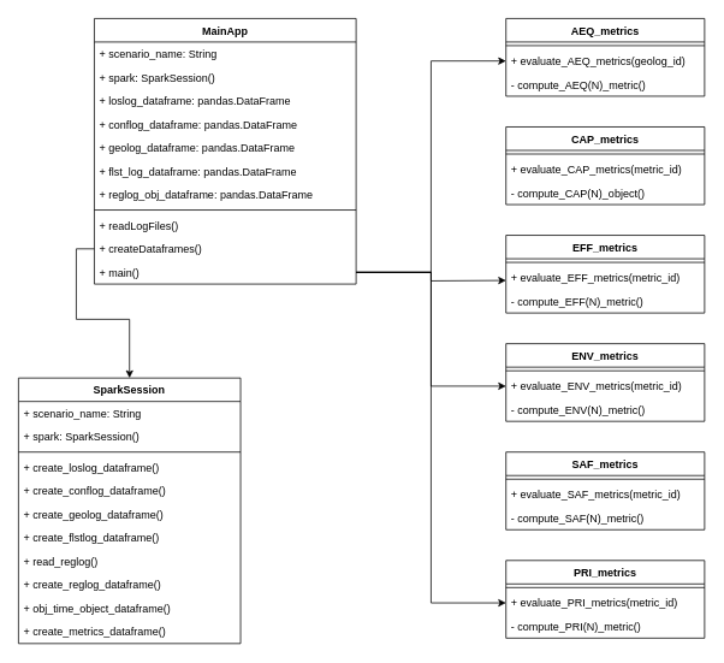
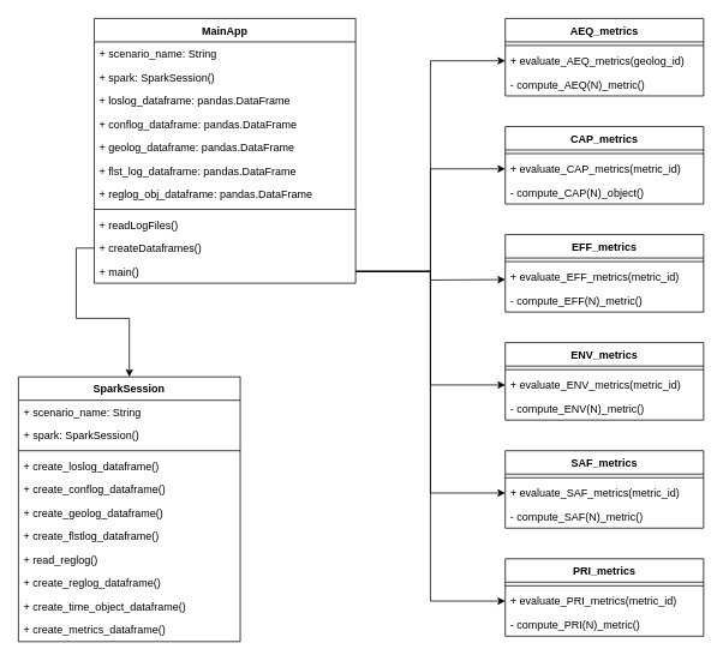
  <mxCell id="0" />
  <mxCell id="1" parent="0" />
  <mxCell id="2" value="MainApp" style="swimlane;fontStyle=1;align=center;verticalAlign=top;childLayout=stackLayout;horizontal=1;startSize=26;horizontalStack=0;resizeParent=1;resizeParentMax=0;resizeLast=0;collapsible=1;marginBottom=0;" parent="1" vertex="1"><mxGeometry x="104" y="20" width="290" height="294" as="geometry" /></mxCell>
  <mxCell id="3" value="+ scenario_name: String" style="text;strokeColor=none;fillColor=none;align=left;verticalAlign=top;spacingLeft=4;spacingRight=4;overflow=hidden;rotatable=0;points=[[0,0.5],[1,0.5]];portConstraint=eastwest;" parent="2" vertex="1"><mxGeometry y="26" width="290" height="26" as="geometry" /></mxCell>
  <mxCell id="4" value="+ spark: SparkSession()" style="text;strokeColor=none;fillColor=none;align=left;verticalAlign=top;spacingLeft=4;spacingRight=4;overflow=hidden;rotatable=0;points=[[0,0.5],[1,0.5]];portConstraint=eastwest;" parent="2" vertex="1"><mxGeometry y="52" width="290" height="26" as="geometry" /></mxCell>
  <mxCell id="5" value="+ loslog_dataframe: pandas.DataFrame" style="text;strokeColor=none;fillColor=none;align=left;verticalAlign=top;spacingLeft=4;spacingRight=4;overflow=hidden;rotatable=0;points=[[0,0.5],[1,0.5]];portConstraint=eastwest;" parent="2" vertex="1"><mxGeometry y="78" width="290" height="26" as="geometry" /></mxCell>
  <mxCell id="6" value="+ conflog_dataframe: pandas.DataFrame" style="text;strokeColor=none;fillColor=none;align=left;verticalAlign=top;spacingLeft=4;spacingRight=4;overflow=hidden;rotatable=0;points=[[0,0.5],[1,0.5]];portConstraint=eastwest;" parent="2" vertex="1"><mxGeometry y="104" width="290" height="26" as="geometry" /></mxCell>
  <mxCell id="7" value="+ geolog_dataframe: pandas.DataFrame" style="text;strokeColor=none;fillColor=none;align=left;verticalAlign=top;spacingLeft=4;spacingRight=4;overflow=hidden;rotatable=0;points=[[0,0.5],[1,0.5]];portConstraint=eastwest;" parent="2" vertex="1"><mxGeometry y="130" width="290" height="26" as="geometry" /></mxCell>
  <mxCell id="8" value="+ flst_log_dataframe: pandas.DataFrame" style="text;strokeColor=none;fillColor=none;align=left;verticalAlign=top;spacingLeft=4;spacingRight=4;overflow=hidden;rotatable=0;points=[[0,0.5],[1,0.5]];portConstraint=eastwest;" parent="2" vertex="1"><mxGeometry y="156" width="290" height="26" as="geometry" /></mxCell>
  <mxCell id="9" value="+ reglog_obj_dataframe: pandas.DataFrame" style="text;strokeColor=none;fillColor=none;align=left;verticalAlign=top;spacingLeft=4;spacingRight=4;overflow=hidden;rotatable=0;points=[[0,0.5],[1,0.5]];portConstraint=eastwest;" parent="2" vertex="1"><mxGeometry y="182" width="290" height="26" as="geometry" /></mxCell>
  <mxCell id="10" value="" style="line;strokeWidth=1;fillColor=none;align=left;verticalAlign=middle;spacingTop=-1;spacingLeft=3;spacingRight=3;rotatable=0;labelPosition=right;points=[];portConstraint=eastwest;" parent="2" vertex="1"><mxGeometry y="208" width="290" height="8" as="geometry" /></mxCell>
  <mxCell id="11" value="+ readLogFiles()" style="text;strokeColor=none;fillColor=none;align=left;verticalAlign=top;spacingLeft=4;spacingRight=4;overflow=hidden;rotatable=0;points=[[0,0.5],[1,0.5]];portConstraint=eastwest;" parent="2" vertex="1"><mxGeometry y="216" width="290" height="26" as="geometry" /></mxCell>
  <mxCell id="12" value="+ createDataframes()" style="text;strokeColor=none;fillColor=none;align=left;verticalAlign=top;spacingLeft=4;spacingRight=4;overflow=hidden;rotatable=0;points=[[0,0.5],[1,0.5]];portConstraint=eastwest;" parent="2" vertex="1"><mxGeometry y="242" width="290" height="26" as="geometry" /></mxCell>
  <mxCell id="13" value="+ main()" style="text;strokeColor=none;fillColor=none;align=left;verticalAlign=top;spacingLeft=4;spacingRight=4;overflow=hidden;rotatable=0;points=[[0,0.5],[1,0.5]];portConstraint=eastwest;" parent="2" vertex="1"><mxGeometry y="268" width="290" height="26" as="geometry" /></mxCell>
  <mxCell id="14" value="SparkSession" style="swimlane;fontStyle=1;align=center;verticalAlign=top;childLayout=stackLayout;horizontal=1;startSize=26;horizontalStack=0;resizeParent=1;resizeParentMax=0;resizeLast=0;collapsible=1;marginBottom=0;" parent="1" vertex="1"><mxGeometry x="20" y="418" width="246" height="294" as="geometry" /></mxCell>
  <mxCell id="15" value="+ scenario_name: String" style="text;strokeColor=none;fillColor=none;align=left;verticalAlign=top;spacingLeft=4;spacingRight=4;overflow=hidden;rotatable=0;points=[[0,0.5],[1,0.5]];portConstraint=eastwest;" parent="14" vertex="1"><mxGeometry y="26" width="246" height="26" as="geometry" /></mxCell>
  <mxCell id="16" value="+ spark: SparkSession()" style="text;strokeColor=none;fillColor=none;align=left;verticalAlign=top;spacingLeft=4;spacingRight=4;overflow=hidden;rotatable=0;points=[[0,0.5],[1,0.5]];portConstraint=eastwest;" parent="14" vertex="1"><mxGeometry y="52" width="246" height="26" as="geometry" /></mxCell>
  <mxCell id="17" value="" style="line;strokeWidth=1;fillColor=none;align=left;verticalAlign=middle;spacingTop=-1;spacingLeft=3;spacingRight=3;rotatable=0;labelPosition=right;points=[];portConstraint=eastwest;" parent="14" vertex="1"><mxGeometry y="78" width="246" height="8" as="geometry" /></mxCell>
  <mxCell id="18" value="+ create_loslog_dataframe()" style="text;strokeColor=none;fillColor=none;align=left;verticalAlign=top;spacingLeft=4;spacingRight=4;overflow=hidden;rotatable=0;points=[[0,0.5],[1,0.5]];portConstraint=eastwest;" parent="14" vertex="1"><mxGeometry y="86" width="246" height="26" as="geometry" /></mxCell>
  <mxCell id="19" value="+ create_conflog_dataframe()" style="text;strokeColor=none;fillColor=none;align=left;verticalAlign=top;spacingLeft=4;spacingRight=4;overflow=hidden;rotatable=0;points=[[0,0.5],[1,0.5]];portConstraint=eastwest;" parent="14" vertex="1"><mxGeometry y="112" width="246" height="26" as="geometry" /></mxCell>
  <mxCell id="20" value="+ create_geolog_dataframe()" style="text;strokeColor=none;fillColor=none;align=left;verticalAlign=top;spacingLeft=4;spacingRight=4;overflow=hidden;rotatable=0;points=[[0,0.5],[1,0.5]];portConstraint=eastwest;" parent="14" vertex="1"><mxGeometry y="138" width="246" height="26" as="geometry" /></mxCell>
  <mxCell id="21" value="+ create_flstlog_dataframe()" style="text;strokeColor=none;fillColor=none;align=left;verticalAlign=top;spacingLeft=4;spacingRight=4;overflow=hidden;rotatable=0;points=[[0,0.5],[1,0.5]];portConstraint=eastwest;" parent="14" vertex="1"><mxGeometry y="164" width="246" height="26" as="geometry" /></mxCell>
  <mxCell id="22" value="+ read_reglog()" style="text;strokeColor=none;fillColor=none;align=left;verticalAlign=top;spacingLeft=4;spacingRight=4;overflow=hidden;rotatable=0;points=[[0,0.5],[1,0.5]];portConstraint=eastwest;" parent="14" vertex="1"><mxGeometry y="190" width="246" height="26" as="geometry" /></mxCell>
  <mxCell id="23" value="+ create_reglog_dataframe()" style="text;strokeColor=none;fillColor=none;align=left;verticalAlign=top;spacingLeft=4;spacingRight=4;overflow=hidden;rotatable=0;points=[[0,0.5],[1,0.5]];portConstraint=eastwest;" parent="14" vertex="1"><mxGeometry y="216" width="246" height="26" as="geometry" /></mxCell>
- <mxCell id="24" value="+ obj_time_object_dataframe()" style="text;strokeColor=none;fillColor=none;align=left;verticalAlign=top;spacingLeft=4;spacingRight=4;overflow=hidden;rotatable=0;points=[[0,0.5],[1,0.5]];portConstraint=eastwest;" parent="14" vertex="1"><mxGeometry y="242" width="246" height="26" as="geometry" /></mxCell>
+ <mxCell id="24" value="+ create_time_object_dataframe()" style="text;strokeColor=none;fillColor=none;align=left;verticalAlign=top;spacingLeft=4;spacingRight=4;overflow=hidden;rotatable=0;points=[[0,0.5],[1,0.5]];portConstraint=eastwest;" parent="14" vertex="1"><mxGeometry y="242" width="246" height="26" as="geometry" /></mxCell>
  <mxCell id="25" value="+ create_metrics_dataframe()" style="text;strokeColor=none;fillColor=none;align=left;verticalAlign=top;spacingLeft=4;spacingRight=4;overflow=hidden;rotatable=0;points=[[0,0.5],[1,0.5]];portConstraint=eastwest;" parent="14" vertex="1"><mxGeometry y="268" width="246" height="26" as="geometry" /></mxCell>
  <mxCell id="26" value="AEQ_metrics" style="swimlane;fontStyle=1;align=center;verticalAlign=top;childLayout=stackLayout;horizontal=1;startSize=26;horizontalStack=0;resizeParent=1;resizeParentMax=0;resizeLast=0;collapsible=1;marginBottom=0;" parent="1" vertex="1"><mxGeometry x="560" y="20" width="220" height="86" as="geometry" /></mxCell>
  <mxCell id="27" value="" style="line;strokeWidth=1;fillColor=none;align=left;verticalAlign=middle;spacingTop=-1;spacingLeft=3;spacingRight=3;rotatable=0;labelPosition=right;points=[];portConstraint=eastwest;" parent="26" vertex="1"><mxGeometry y="26" width="220" height="8" as="geometry" /></mxCell>
  <mxCell id="28" value="+ evaluate_AEQ_metrics(geolog_id)" style="text;strokeColor=none;fillColor=none;align=left;verticalAlign=top;spacingLeft=4;spacingRight=4;overflow=hidden;rotatable=0;points=[[0,0.5],[1,0.5]];portConstraint=eastwest;" parent="26" vertex="1"><mxGeometry y="34" width="220" height="26" as="geometry" /></mxCell>
  <mxCell id="29" value="- compute_AEQ(N)_metric()" style="text;strokeColor=none;fillColor=none;align=left;verticalAlign=top;spacingLeft=4;spacingRight=4;overflow=hidden;rotatable=0;points=[[0,0.5],[1,0.5]];portConstraint=eastwest;" parent="26" vertex="1"><mxGeometry y="60" width="220" height="26" as="geometry" /></mxCell>
  <mxCell id="30" value="CAP_metrics" style="swimlane;fontStyle=1;align=center;verticalAlign=top;childLayout=stackLayout;horizontal=1;startSize=26;horizontalStack=0;resizeParent=1;resizeParentMax=0;resizeLast=0;collapsible=1;marginBottom=0;" parent="1" vertex="1"><mxGeometry x="560" y="140" width="220" height="86" as="geometry" /></mxCell>
  <mxCell id="31" value="" style="line;strokeWidth=1;fillColor=none;align=left;verticalAlign=middle;spacingTop=-1;spacingLeft=3;spacingRight=3;rotatable=0;labelPosition=right;points=[];portConstraint=eastwest;" parent="30" vertex="1"><mxGeometry y="26" width="220" height="8" as="geometry" /></mxCell>
  <mxCell id="32" value="+ evaluate_CAP_metrics(metric_id)" style="text;strokeColor=none;fillColor=none;align=left;verticalAlign=top;spacingLeft=4;spacingRight=4;overflow=hidden;rotatable=0;points=[[0,0.5],[1,0.5]];portConstraint=eastwest;" parent="30" vertex="1"><mxGeometry y="34" width="220" height="26" as="geometry" /></mxCell>
  <mxCell id="33" value="- compute_CAP(N)_object()" style="text;strokeColor=none;fillColor=none;align=left;verticalAlign=top;spacingLeft=4;spacingRight=4;overflow=hidden;rotatable=0;points=[[0,0.5],[1,0.5]];portConstraint=eastwest;" parent="30" vertex="1"><mxGeometry y="60" width="220" height="26" as="geometry" /></mxCell>
  <mxCell id="34" value="EFF_metrics" style="swimlane;fontStyle=1;align=center;verticalAlign=top;childLayout=stackLayout;horizontal=1;startSize=26;horizontalStack=0;resizeParent=1;resizeParentMax=0;resizeLast=0;collapsible=1;marginBottom=0;" parent="1" vertex="1"><mxGeometry x="560" y="260" width="220" height="86" as="geometry" /></mxCell>
  <mxCell id="35" value="" style="line;strokeWidth=1;fillColor=none;align=left;verticalAlign=middle;spacingTop=-1;spacingLeft=3;spacingRight=3;rotatable=0;labelPosition=right;points=[];portConstraint=eastwest;" parent="34" vertex="1"><mxGeometry y="26" width="220" height="8" as="geometry" /></mxCell>
  <mxCell id="36" value="+ evaluate_EFF_metrics(metric_id)" style="text;strokeColor=none;fillColor=none;align=left;verticalAlign=top;spacingLeft=4;spacingRight=4;overflow=hidden;rotatable=0;points=[[0,0.5],[1,0.5]];portConstraint=eastwest;" parent="34" vertex="1"><mxGeometry y="34" width="220" height="26" as="geometry" /></mxCell>
  <mxCell id="37" value="- compute_EFF(N)_metric()" style="text;strokeColor=none;fillColor=none;align=left;verticalAlign=top;spacingLeft=4;spacingRight=4;overflow=hidden;rotatable=0;points=[[0,0.5],[1,0.5]];portConstraint=eastwest;" parent="34" vertex="1"><mxGeometry y="60" width="220" height="26" as="geometry" /></mxCell>
  <mxCell id="38" value="ENV_metrics" style="swimlane;fontStyle=1;align=center;verticalAlign=top;childLayout=stackLayout;horizontal=1;startSize=26;horizontalStack=0;resizeParent=1;resizeParentMax=0;resizeLast=0;collapsible=1;marginBottom=0;" parent="1" vertex="1"><mxGeometry x="560" y="380" width="220" height="86" as="geometry" /></mxCell>
  <mxCell id="39" value="" style="line;strokeWidth=1;fillColor=none;align=left;verticalAlign=middle;spacingTop=-1;spacingLeft=3;spacingRight=3;rotatable=0;labelPosition=right;points=[];portConstraint=eastwest;" parent="38" vertex="1"><mxGeometry y="26" width="220" height="8" as="geometry" /></mxCell>
  <mxCell id="40" value="+ evaluate_ENV_metrics(metric_id)" style="text;strokeColor=none;fillColor=none;align=left;verticalAlign=top;spacingLeft=4;spacingRight=4;overflow=hidden;rotatable=0;points=[[0,0.5],[1,0.5]];portConstraint=eastwest;" parent="38" vertex="1"><mxGeometry y="34" width="220" height="26" as="geometry" /></mxCell>
  <mxCell id="41" value="- compute_ENV(N)_metric()" style="text;strokeColor=none;fillColor=none;align=left;verticalAlign=top;spacingLeft=4;spacingRight=4;overflow=hidden;rotatable=0;points=[[0,0.5],[1,0.5]];portConstraint=eastwest;" parent="38" vertex="1"><mxGeometry y="60" width="220" height="26" as="geometry" /></mxCell>
  <mxCell id="42" value="SAF_metrics" style="swimlane;fontStyle=1;align=center;verticalAlign=top;childLayout=stackLayout;horizontal=1;startSize=26;horizontalStack=0;resizeParent=1;resizeParentMax=0;resizeLast=0;collapsible=1;marginBottom=0;" parent="1" vertex="1"><mxGeometry x="560" y="500" width="220" height="86" as="geometry" /></mxCell>
  <mxCell id="43" value="" style="line;strokeWidth=1;fillColor=none;align=left;verticalAlign=middle;spacingTop=-1;spacingLeft=3;spacingRight=3;rotatable=0;labelPosition=right;points=[];portConstraint=eastwest;" parent="42" vertex="1"><mxGeometry y="26" width="220" height="8" as="geometry" /></mxCell>
  <mxCell id="44" value="+ evaluate_SAF_metrics(metric_id)" style="text;strokeColor=none;fillColor=none;align=left;verticalAlign=top;spacingLeft=4;spacingRight=4;overflow=hidden;rotatable=0;points=[[0,0.5],[1,0.5]];portConstraint=eastwest;" parent="42" vertex="1"><mxGeometry y="34" width="220" height="26" as="geometry" /></mxCell>
  <mxCell id="45" value="- compute_SAF(N)_metric()" style="text;strokeColor=none;fillColor=none;align=left;verticalAlign=top;spacingLeft=4;spacingRight=4;overflow=hidden;rotatable=0;points=[[0,0.5],[1,0.5]];portConstraint=eastwest;" parent="42" vertex="1"><mxGeometry y="60" width="220" height="26" as="geometry" /></mxCell>
  <mxCell id="46" value="PRI_metrics" style="swimlane;fontStyle=1;align=center;verticalAlign=top;childLayout=stackLayout;horizontal=1;startSize=26;horizontalStack=0;resizeParent=1;resizeParentMax=0;resizeLast=0;collapsible=1;marginBottom=0;" parent="1" vertex="1"><mxGeometry x="560" y="620" width="220" height="86" as="geometry" /></mxCell>
  <mxCell id="47" value="" style="line;strokeWidth=1;fillColor=none;align=left;verticalAlign=middle;spacingTop=-1;spacingLeft=3;spacingRight=3;rotatable=0;labelPosition=right;points=[];portConstraint=eastwest;" parent="46" vertex="1"><mxGeometry y="26" width="220" height="8" as="geometry" /></mxCell>
  <mxCell id="48" value="+ evaluate_PRI_metrics(metric_id)" style="text;strokeColor=none;fillColor=none;align=left;verticalAlign=top;spacingLeft=4;spacingRight=4;overflow=hidden;rotatable=0;points=[[0,0.5],[1,0.5]];portConstraint=eastwest;" parent="46" vertex="1"><mxGeometry y="34" width="220" height="26" as="geometry" /></mxCell>
  <mxCell id="49" value="- compute_PRI(N)_metric()" style="text;strokeColor=none;fillColor=none;align=left;verticalAlign=top;spacingLeft=4;spacingRight=4;overflow=hidden;rotatable=0;points=[[0,0.5],[1,0.5]];portConstraint=eastwest;" parent="46" vertex="1"><mxGeometry y="60" width="220" height="26" as="geometry" /></mxCell>
  <mxCell id="50" style="edgeStyle=orthogonalEdgeStyle;rounded=0;orthogonalLoop=1;jettySize=auto;html=1;exitX=1;exitY=0.5;exitDx=0;exitDy=0;entryX=0;entryY=0.5;entryDx=0;entryDy=0;" parent="1" source="13" target="28" edge="1"><mxGeometry relative="1" as="geometry" /></mxCell>
+ <mxCell id="51" style="edgeStyle=orthogonalEdgeStyle;rounded=0;orthogonalLoop=1;jettySize=auto;html=1;exitX=1;exitY=0.5;exitDx=0;exitDy=0;entryX=0;entryY=0.5;entryDx=0;entryDy=0;" parent="1" source="13" target="32" edge="1"><mxGeometry relative="1" as="geometry" /></mxCell>
  <mxCell id="52" style="edgeStyle=orthogonalEdgeStyle;rounded=0;orthogonalLoop=1;jettySize=auto;html=1;exitX=1;exitY=0.5;exitDx=0;exitDy=0;" parent="1" source="13" edge="1"><mxGeometry relative="1" as="geometry"><mxPoint x="560" y="310" as="targetPoint" /></mxGeometry></mxCell>
  <mxCell id="53" style="edgeStyle=orthogonalEdgeStyle;rounded=0;orthogonalLoop=1;jettySize=auto;html=1;exitX=1;exitY=0.5;exitDx=0;exitDy=0;entryX=0;entryY=0.5;entryDx=0;entryDy=0;" parent="1" source="13" target="40" edge="1"><mxGeometry relative="1" as="geometry" /></mxCell>
+ <mxCell id="54" style="edgeStyle=orthogonalEdgeStyle;rounded=0;orthogonalLoop=1;jettySize=auto;html=1;exitX=1;exitY=0.5;exitDx=0;exitDy=0;entryX=0;entryY=0.5;entryDx=0;entryDy=0;" parent="1" source="13" target="44" edge="1"><mxGeometry relative="1" as="geometry" /></mxCell>
  <mxCell id="55" style="edgeStyle=orthogonalEdgeStyle;rounded=0;orthogonalLoop=1;jettySize=auto;html=1;exitX=1;exitY=0.5;exitDx=0;exitDy=0;entryX=0;entryY=0.5;entryDx=0;entryDy=0;" parent="1" source="13" target="48" edge="1"><mxGeometry relative="1" as="geometry" /></mxCell>
  <mxCell id="56" style="edgeStyle=orthogonalEdgeStyle;rounded=0;orthogonalLoop=1;jettySize=auto;html=1;exitX=0;exitY=0.5;exitDx=0;exitDy=0;" parent="1" source="12" target="14" edge="1"><mxGeometry relative="1" as="geometry" /></mxCell>
